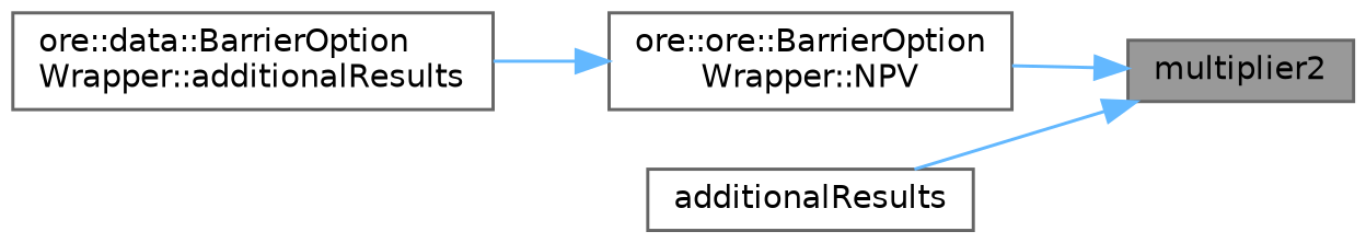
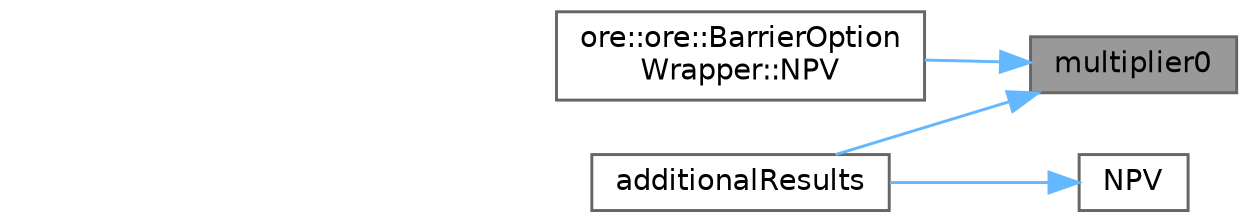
  digraph {
    rankdir=RL
    node [color=grey40 fillcolor=white fontname=Helvetica fontsize=10 shape=box style=filled]
    edge [color=steelblue1 dir=back fontname=Helvetica fontsize=10 labelfontname=Helvetica labelfontsize=10 style=solid]
-   n1 [color=gray40 fillcolor=grey60 fontcolor=black height=0.2 label=multiplier2 width=0.4]
+   n1 [color=gray40 fillcolor=grey60 fontcolor=black height=0.2 label=multiplier0 width=0.4]
    n2 [height=0.2 label="ore::ore::BarrierOption\lWrapper::NPV" width=0.4]
    n3 [height=0.2 label=additionalResults width=0.4]
-   n4 [height=0.2 label="ore::data::BarrierOption\lWrapper::additionalResults" width=0.4]
+   n5 [height=0.2 label=NPV width=0.4]
    n1 -> n2
    n1 -> n3
-   n2 -> n4
+   n5 -> n3
  }
